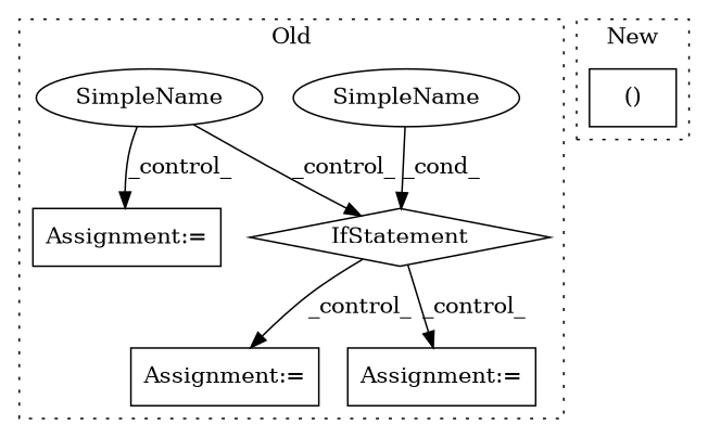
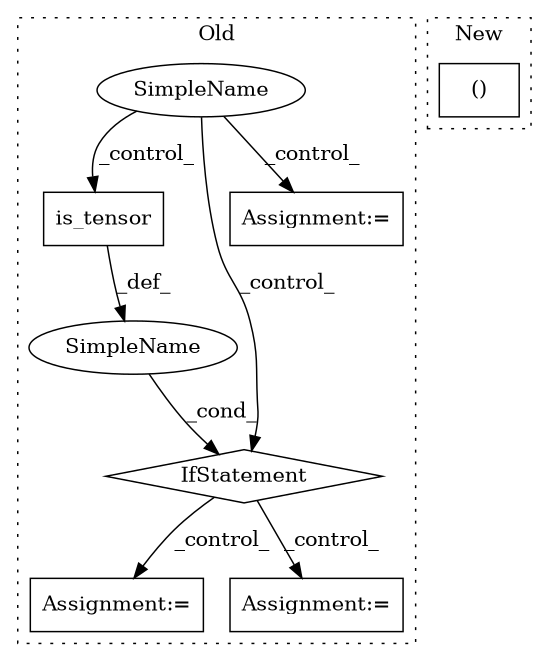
  digraph {
    node [a=7 l=1 shape=box]
+   n1 [a=32 l="10,1" label=is_tensor s="8148,8160"]
    n2 [a=25 l="4,2" label=IfStatement s="8138,8161" shape=diamond]
    n3 [label="Assignment:=" s=8611]
    n4 [a=42 label=SimpleName shape=ellipse l=""]
    n5 [label="Assignment:=" s=8549]
    n6 [a=42 label=SimpleName shape=ellipse l=""]
    n7 [label="Assignment:=" s=8126]
    n8 [a=106 l=97 label="()" s=7360]
    subgraph cluster_1 {
      label=Old
      style=dotted
+     n1
      n2
      n3
      n4
      n5
      n6
      n7
    }
    subgraph cluster_2 {
      label=New
      style=dotted
      n8
    }
+   n1 -> n4 [label=_def_]
    n2 -> n3 [label=_control_]
    n2 -> n5 [label=_control_]
    n4 -> n2 [label=_cond_]
+   n6 -> n1 [label=_control_]
    n6 -> n2 [label=_control_]
    n6 -> n7 [label=_control_]
  }
